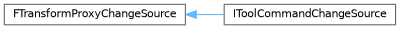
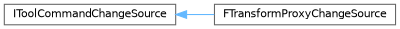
  digraph {
    rankdir=LR
    node [color=grey40 fillcolor=white fontname=Helvetica fontsize=10 shape=box style=filled]
    n1 [height=0.2 label=IToolCommandChangeSource width=0.4]
    n2 [height=0.2 label=FTransformProxyChangeSource width=0.4]
-   n2 -> n1 [color=steelblue1 dir=back fontname=Helvetica fontsize=10 labelfontname=Helvetica labelfontsize=10 style=solid]
+   n1 -> n2 [color=steelblue1 dir=back fontname=Helvetica fontsize=10 labelfontname=Helvetica labelfontsize=10 style=solid]
  }
